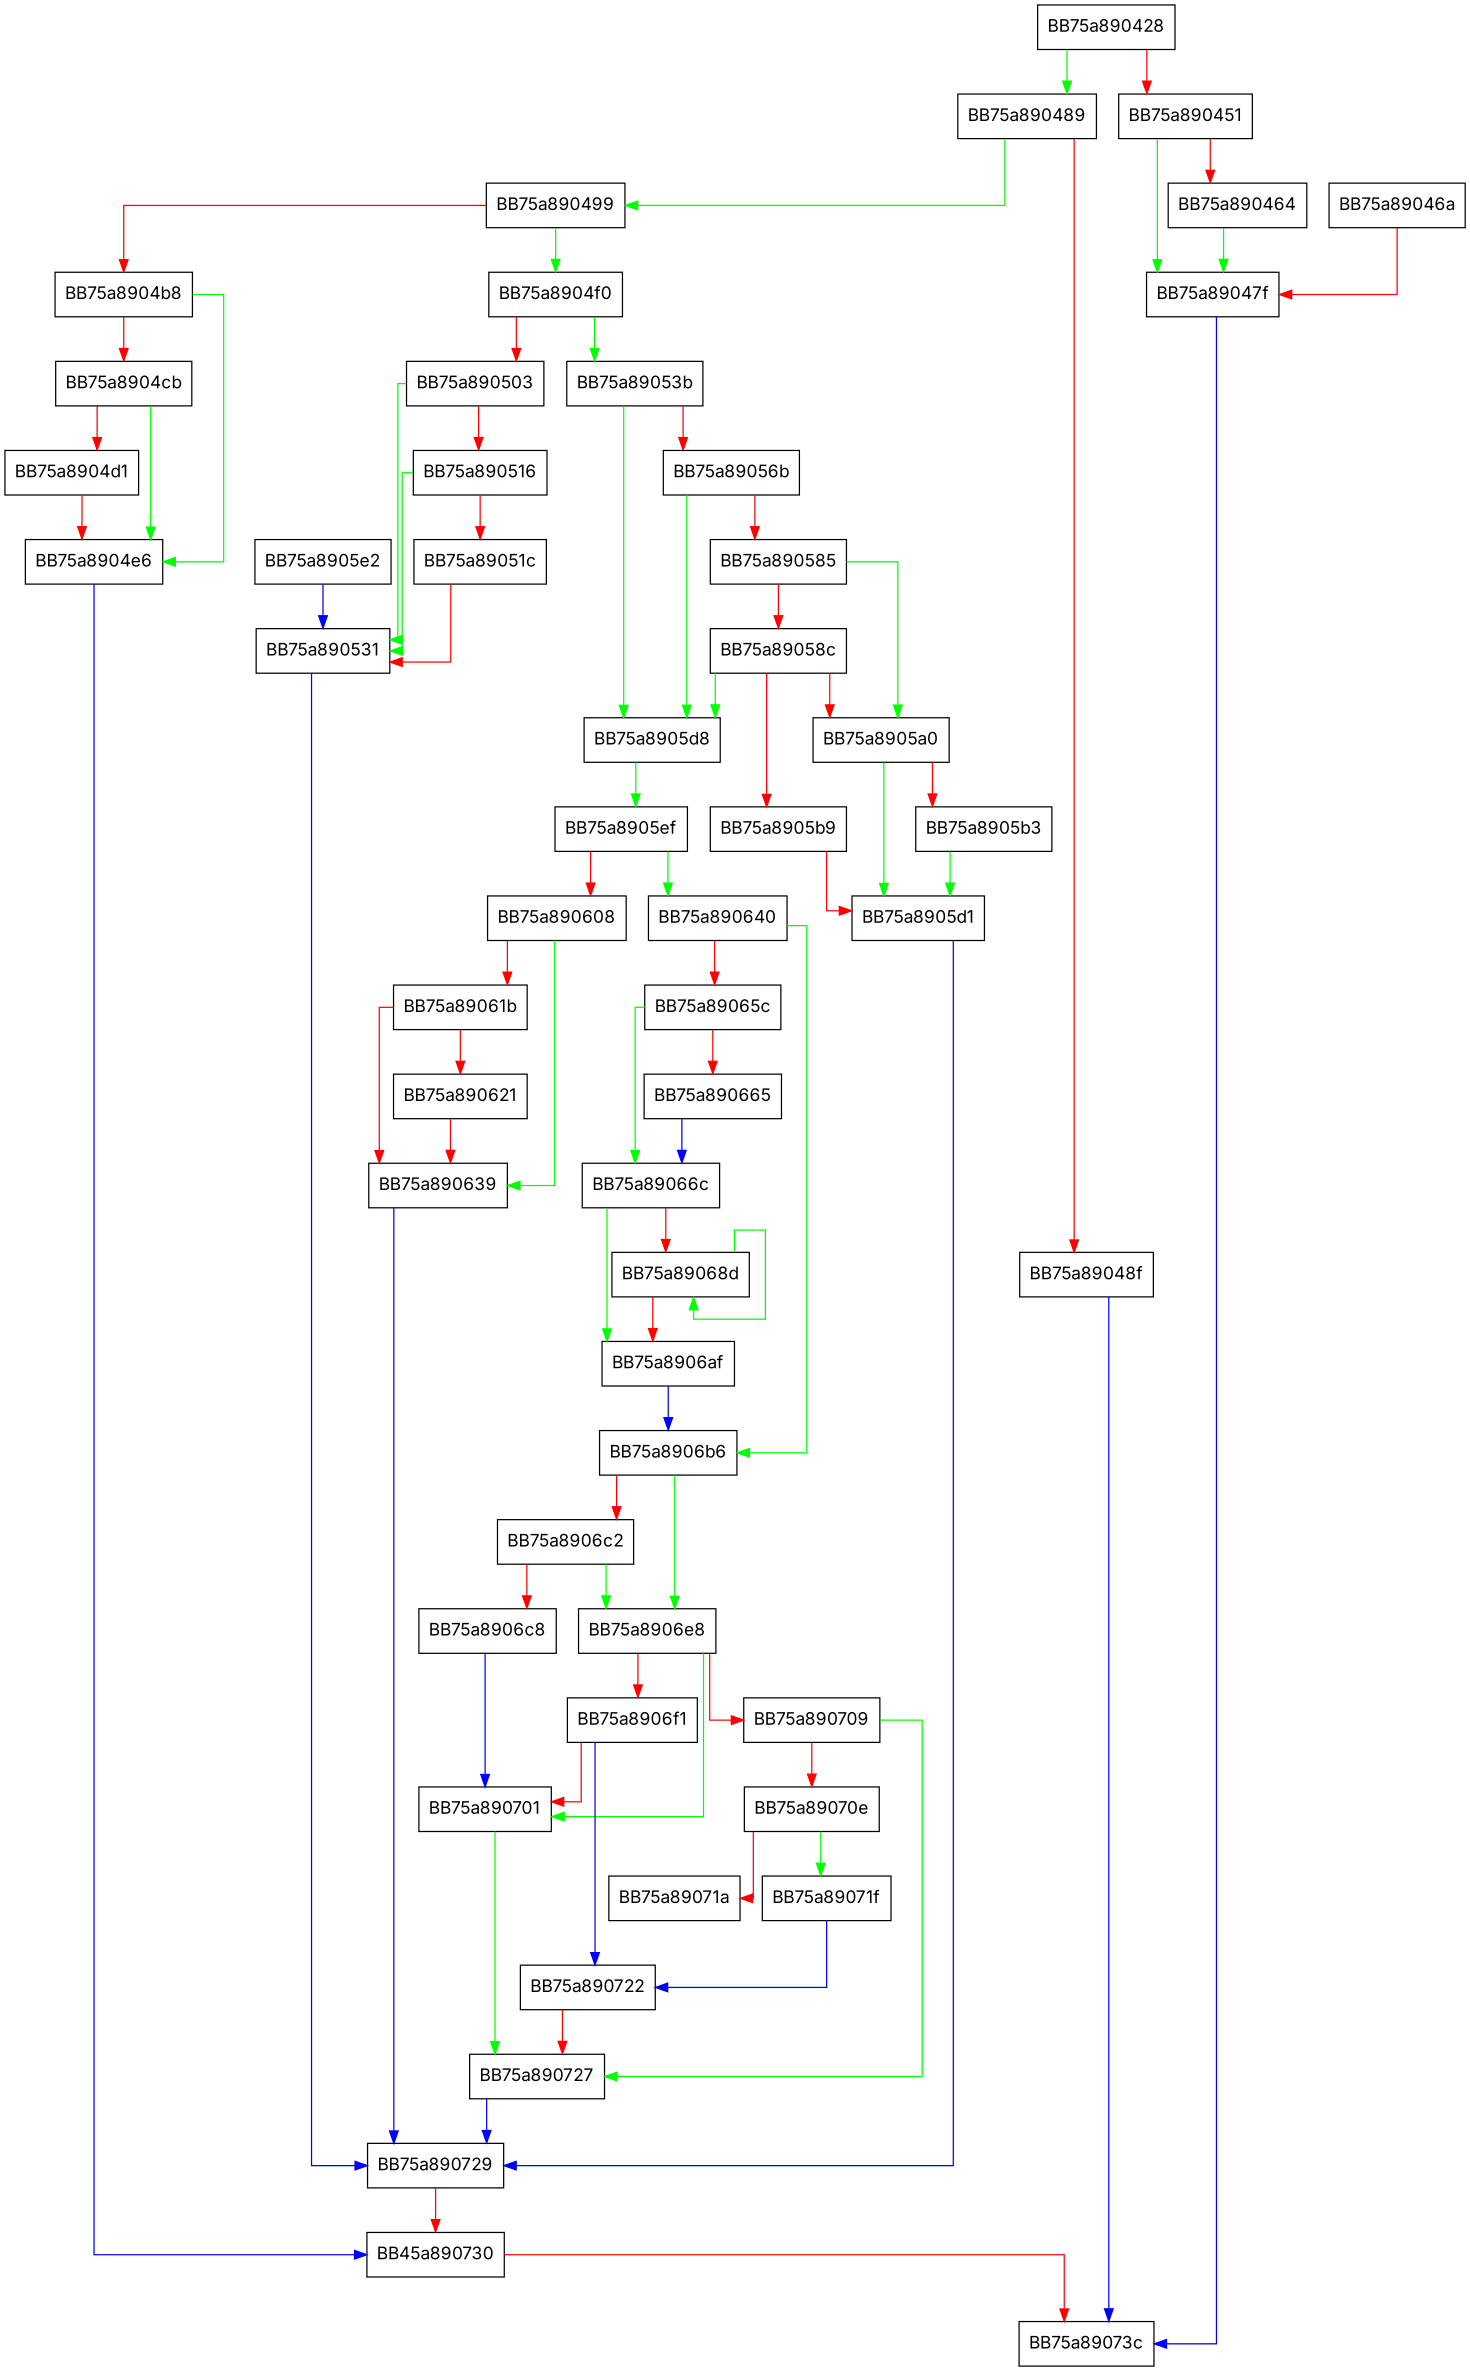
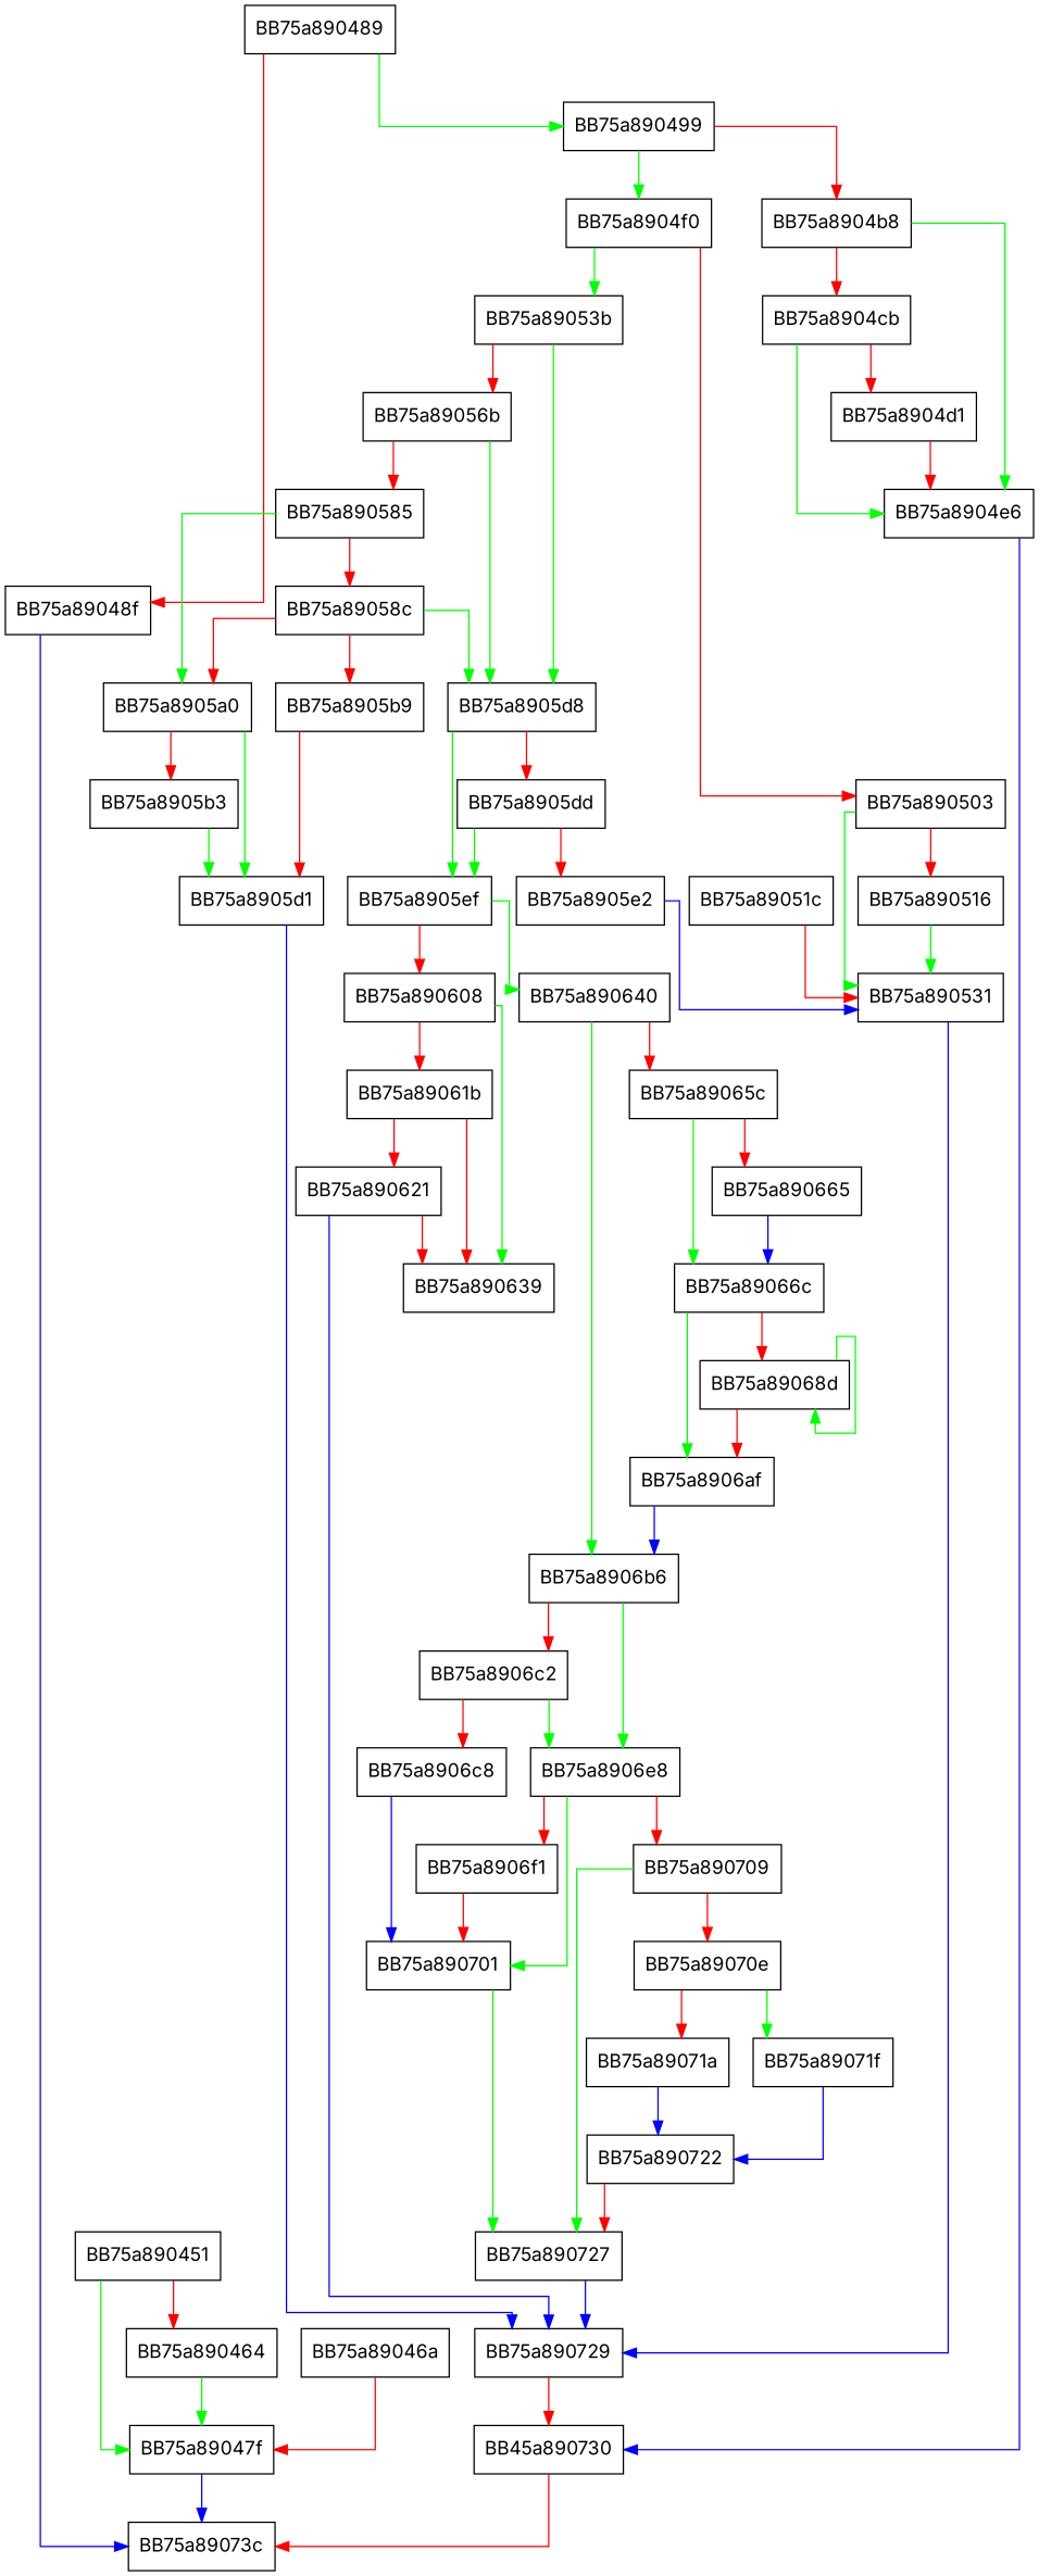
  digraph {
    fontname=Inter
    splines=ortho
    node [fontname=Inter shape=box]
    edge [color=red fontname=Inter]
-   BB75a890428
    BB75a890489
    BB75a890451
    BB75a890499
    BB75a89048f
    BB75a89047f
    BB75a890464
    BB75a8904f0
    BB75a8904b8
    BB75a89073c
    BB75a89046a
    BB75a89053b
    BB75a890503
    BB75a8904e6
    BB75a8904cb
    BB75a8905d8
    BB75a89056b
    BB75a890531
    BB75a890516
    n20 [label=BB45a890730]
    BB75a8904d1
    BB75a8905ef
+   BB75a8905dd
    BB75a890585
    BB75a890729
    BB75a89051c
    BB75a890640
    BB75a890608
    BB75a8905e2
    BB75a8905a0
    BB75a89058c
    BB75a8905d1
    BB75a8905b3
    BB75a8905b9
    BB75a8906b6
    BB75a89065c
    BB75a890639
    BB75a89061b
    BB75a8906e8
    BB75a8906c2
    BB75a89066c
    BB75a890665
    BB75a890621
    BB75a890701
    BB75a8906f1
    BB75a890709
    BB75a8906c8
    BB75a8906af
    BB75a89068d
    BB75a890727
    BB75a89070e
    BB75a89071f
    BB75a89071a
    BB75a890722
-   BB75a890428 -> BB75a890489 [color=green]
-   BB75a890428 -> BB75a890451
    BB75a890489 -> BB75a890499 [color=green]
    BB75a890489 -> BB75a89048f
    BB75a890451 -> BB75a89047f [color=green]
    BB75a890451 -> BB75a890464
    BB75a890499 -> BB75a8904f0 [color=green]
    BB75a890499 -> BB75a8904b8
    BB75a89048f -> BB75a89073c [color=blue]
    BB75a89047f -> BB75a89073c [color=blue]
    BB75a890464 -> BB75a89047f [color=green]
    BB75a8904f0 -> BB75a89053b [color=green]
    BB75a8904f0 -> BB75a890503
    BB75a8904b8 -> BB75a8904e6 [color=green]
    BB75a8904b8 -> BB75a8904cb
    BB75a89046a -> BB75a89047f
    BB75a89053b -> BB75a8905d8 [color=green]
    BB75a89053b -> BB75a89056b
    BB75a890503 -> BB75a890531 [color=green]
    BB75a890503 -> BB75a890516
    BB75a8904e6 -> n20 [color=blue]
    BB75a8904cb -> BB75a8904e6 [color=green]
    BB75a8904cb -> BB75a8904d1
    BB75a8905d8 -> BB75a8905ef [color=green]
+   BB75a8905d8 -> BB75a8905dd
    BB75a89056b -> BB75a8905d8 [color=green]
    BB75a89056b -> BB75a890585
    BB75a890531 -> BB75a890729 [color=blue]
    BB75a890516 -> BB75a890531 [color=green]
-   BB75a890516 -> BB75a89051c
    n20 -> BB75a89073c
    BB75a8904d1 -> BB75a8904e6
    BB75a8905ef -> BB75a890640 [color=green]
    BB75a8905ef -> BB75a890608
+   BB75a8905dd -> BB75a8905ef [color=green]
+   BB75a8905dd -> BB75a8905e2
    BB75a890585 -> BB75a8905a0 [color=green]
    BB75a890585 -> BB75a89058c
    BB75a890729 -> n20
    BB75a89051c -> BB75a890531
    BB75a890640 -> BB75a8906b6 [color=green]
    BB75a890640 -> BB75a89065c
    BB75a890608 -> BB75a890639 [color=green]
    BB75a890608 -> BB75a89061b
    BB75a8905e2 -> BB75a890531 [color=blue]
    BB75a8905a0 -> BB75a8905d1 [color=green]
    BB75a8905a0 -> BB75a8905b3
    BB75a89058c -> BB75a8905d8 [color=green]
    BB75a89058c -> BB75a8905a0
    BB75a89058c -> BB75a8905b9
    BB75a8905d1 -> BB75a890729 [color=blue]
    BB75a8905b3 -> BB75a8905d1 [color=green]
    BB75a8905b9 -> BB75a8905d1
    BB75a8906b6 -> BB75a8906e8 [color=green]
    BB75a8906b6 -> BB75a8906c2
    BB75a89065c -> BB75a89066c [color=green]
    BB75a89065c -> BB75a890665
-   BB75a890639 -> BB75a890729 [color=blue]
+   BB75a890621 -> BB75a890729 [color=blue]
    BB75a89061b -> BB75a890639
    BB75a89061b -> BB75a890621
    BB75a8906e8 -> BB75a890701 [color=green]
    BB75a8906e8 -> BB75a8906f1
    BB75a8906e8 -> BB75a890709
    BB75a8906c2 -> BB75a8906e8 [color=green]
    BB75a8906c2 -> BB75a8906c8
    BB75a89066c -> BB75a8906af [color=green]
    BB75a89066c -> BB75a89068d
    BB75a890665 -> BB75a89066c [color=blue]
    BB75a890621 -> BB75a890639
    BB75a890701 -> BB75a890727 [color=green]
    BB75a8906f1 -> BB75a890701
    BB75a890709 -> BB75a890727 [color=green]
    BB75a890709 -> BB75a89070e
    BB75a8906c8 -> BB75a890701 [color=blue]
    BB75a8906af -> BB75a8906b6 [color=blue]
    BB75a89068d -> BB75a8906af
    BB75a89068d -> BB75a89068d [color=green]
    BB75a890727 -> BB75a890729 [color=blue]
    BB75a89070e -> BB75a89071f [color=green]
    BB75a89070e -> BB75a89071a
    BB75a89071f -> BB75a890722 [color=blue]
-   BB75a8906f1 -> BB75a890722 [color=blue]
+   BB75a89071a -> BB75a890722 [color=blue]
    BB75a890722 -> BB75a890727
  }
